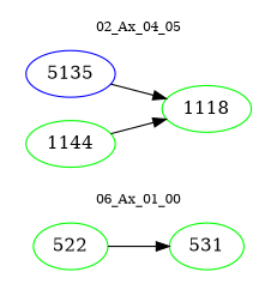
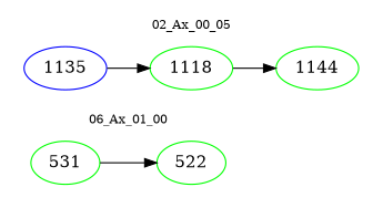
  digraph {
    rankdir=LR
    node [color=green]
    edge [color=black]
    n1 [label=522]
    n2 [label=531]
-   n3 [color=blue label=5135]
+   n3 [color=blue label=1135]
    n4 [label=1118]
    n5 [label=1144]
    subgraph cluster_1 {
      color=white
      fontsize=10
      label="06_Ax_01_00"
      n1
      n2
    }
    subgraph cluster_2 {
      color=white
      fontsize=10
-     label="02_Ax_04_05"
+     label="02_Ax_00_05"
      n3
      n4
      n5
    }
-   n1 -> n2
+   n2 -> n1
    n3 -> n4
-   n5 -> n4
+   n4 -> n5
  }
